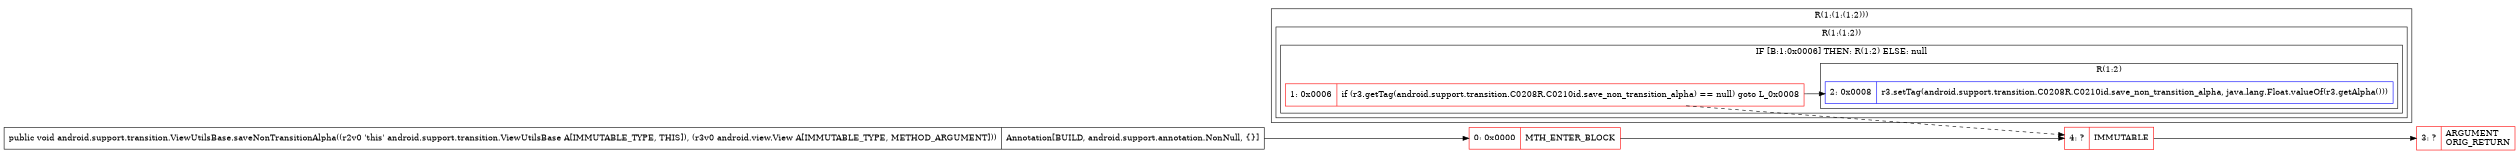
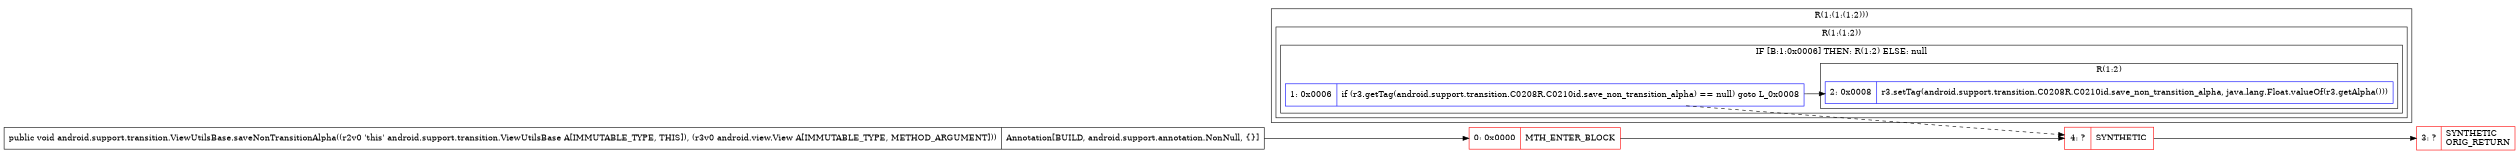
  digraph {
    rankdir=LR
    node [color=red shape=record]
    n1 [color=blue label="{2\:\ 0x0008|r3.setTag(android.support.transition.C0208R.C0210id.save_non_transition_alpha, java.lang.Float.valueOf(r3.getAlpha()))\l}"]
-   n2 [label="{1\:\ 0x0006|if (r3.getTag(android.support.transition.C0208R.C0210id.save_non_transition_alpha) == null) goto L_0x0008\l}"]
-   n3 [label="{4\:\ ?|IMMUTABLE\l}"]
-   n4 [label="{3\:\ ?|ARGUMENT\lORIG_RETURN\l}"]
+   n2 [color=blue label="{1\:\ 0x0006|if (r3.getTag(android.support.transition.C0208R.C0210id.save_non_transition_alpha) == null) goto L_0x0008\l}"]
+   n3 [label="{4\:\ ?|SYNTHETIC\l}"]
+   n4 [label="{3\:\ ?|SYNTHETIC\lORIG_RETURN\l}"]
    n5 [label="{0\:\ 0x0000|MTH_ENTER_BLOCK\l}"]
    n6 [label="{public void android.support.transition.ViewUtilsBase.saveNonTransitionAlpha((r2v0 'this' android.support.transition.ViewUtilsBase A[IMMUTABLE_TYPE, THIS]), (r3v0 android.view.View A[IMMUTABLE_TYPE, METHOD_ARGUMENT]))  | Annotation[BUILD, android.support.annotation.NonNull, \{\}]\l}" color=""]
    subgraph cluster_1 {
      label="R(1:(1:(1:2)))"
      subgraph cluster_2 {
        label="R(1:(1:2))"
        subgraph cluster_3 {
          label="IF [B:1:0x0006] THEN: R(1:2) ELSE: null"
          n2
          subgraph cluster_4 {
            label="R(1:2)"
            n1
          }
        }
      }
    }
    n2 -> n1
    n2 -> n3 [style=dashed]
    n3 -> n4
    n5 -> n3
    n6 -> n5
  }
